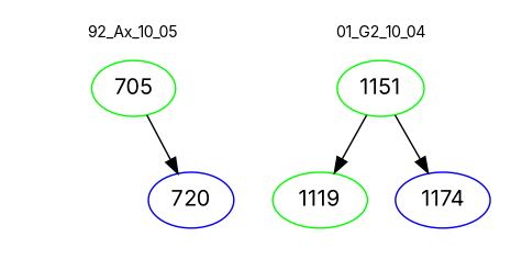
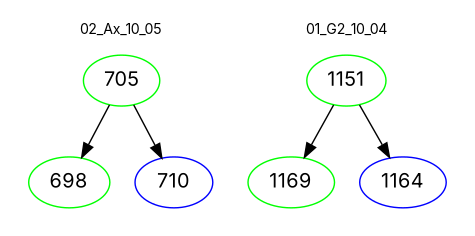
  digraph {
    fontname=Inter
    node [color=green fontname=Inter]
    edge [color=black fontname=Inter]
    n1 [label=705]
-   n3 [color=blue label=720]
+   n2 [label=698]
+   n3 [color=blue label=710]
    n4 [label=1151]
-   n5 [label=1119]
-   n6 [color=blue label=1174]
+   n5 [label=1169]
+   n6 [color=blue label=1164]
    subgraph cluster_1 {
      color=white
      fontsize=10
-     label="92_Ax_10_05"
+     label="02_Ax_10_05"
      n1
+     n2
      n3
    }
    subgraph cluster_2 {
      color=white
      fontsize=10
      label="01_G2_10_04"
      n4
      n5
      n6
    }
+   n1 -> n2
    n1 -> n3
    n4 -> n5
    n4 -> n6
  }
